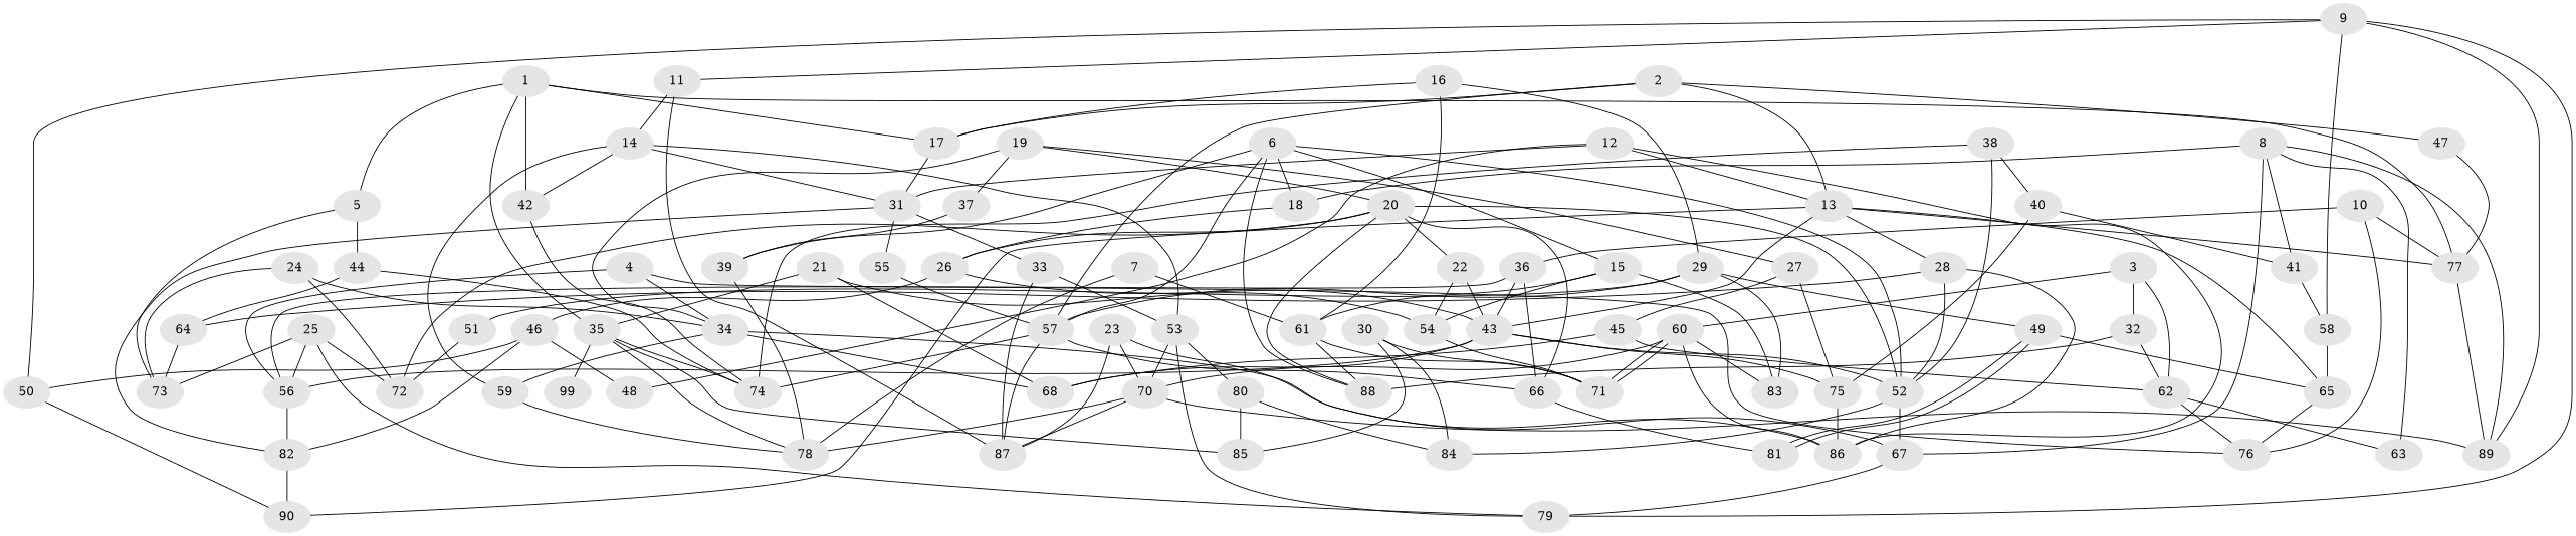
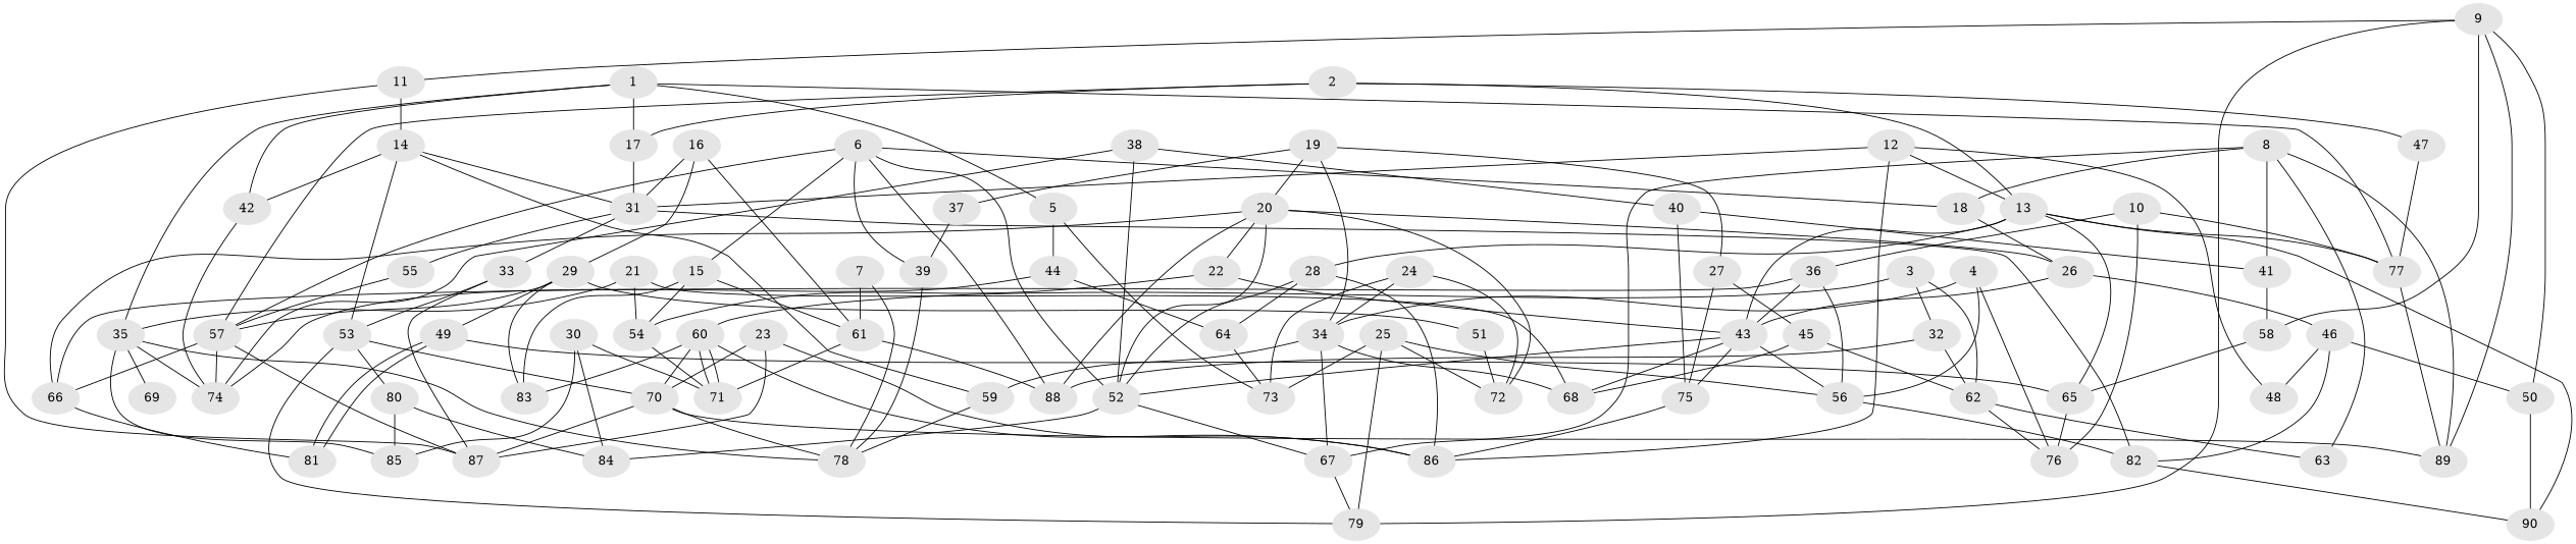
  graph {
    node [color=gray90 style=filled]
    1
    5
    17
    35
    42
    77
    44
    73
    31
    78
    85
-   69 [label=99]
+   69
    74
    89
    2
    13
    47
    57
    28
    43
    65
    90
    66
    87
    3
    32
    60
    62
    88
    86
    83
    70
    71
    76
    63
    4
    34
    56
    67
    59
    68
    82
    81
    64
    6
    15
    18
    39
    52
    61
    54
    26
    84
    7
    8
    41
    58
    79
    9
    11
    50
    14
    10
    36
    53
    12
    48
    33
    55
    75
    80
    16
    29
    49
    51
    46
    19
    20
    27
    37
    22
    72
    45
    21
    23
    24
    25
    30
    38
    40
    1 -- 5
    1 -- 17
    1 -- 35
    1 -- 42
    1 -- 77
    5 -- 44
    5 -- 73
    17 -- 31
    35 -- 78
    35 -- 85
    35 -- 69
    35 -- 74
    42 -- 74
    77 -- 89
    44 -- 74
    44 -- 64
    31 -- 82
    31 -- 33
    31 -- 55
    2 -- 17
    2 -- 13
    2 -- 47
    2 -- 57
    13 -- 77
    13 -- 28
    13 -- 43
    13 -- 65
    13 -- 90
    47 -- 77
    57 -- 74
    57 -- 66
    57 -- 87
    28 -- 86
    28 -- 64
    28 -- 52
    43 -- 56
    43 -- 68
    43 -- 52
    43 -- 75
    65 -- 76
    66 -- 81
    3 -- 32
    3 -- 60
    3 -- 62
    32 -- 62
    32 -- 88
    60 -- 86
    60 -- 83
    60 -- 70
    60 -- 71
    60 -- 71
    62 -- 76
    62 -- 63
    70 -- 78
    70 -- 89
    70 -- 87
    4 -- 76
    4 -- 34
    4 -- 56
    34 -- 67
    34 -- 59
    34 -- 68
    56 -- 82
    67 -- 79
    59 -- 78
    82 -- 90
    64 -- 73
    6 -- 57
    6 -- 88
    6 -- 15
    6 -- 18
    6 -- 39
    6 -- 52
    15 -- 83
    15 -- 61
    15 -- 54
    18 -- 26
    39 -- 78
    52 -- 67
    52 -- 84
    61 -- 88
    61 -- 71
    54 -- 71
    26 -- 43
    26 -- 46
    7 -- 78
    7 -- 61
    8 -- 89
    8 -- 63
    8 -- 67
    8 -- 18
    8 -- 41
    41 -- 58
    58 -- 65
    9 -- 89
    9 -- 58
    9 -- 79
    9 -- 11
    9 -- 50
    11 -- 87
    11 -- 14
    50 -- 90
    14 -- 42
    14 -- 31
    14 -- 59
    14 -- 53
    10 -- 77
    10 -- 76
    10 -- 36
    36 -- 43
    36 -- 66
    36 -- 56
    53 -- 70
    53 -- 79
    53 -- 80
    12 -- 31
    12 -- 13
    12 -- 86
    12 -- 48
    33 -- 87
    33 -- 53
    55 -- 57
    75 -- 86
    80 -- 85
    80 -- 84
-   16 -- 17
+   16 -- 31
    16 -- 61
    16 -- 29
    29 -- 57
    29 -- 83
    29 -- 49
    29 -- 51
    49 -- 65
    49 -- 81
    49 -- 81
    51 -- 72
    46 -- 82
    46 -- 50
    46 -- 48
    19 -- 34
    19 -- 20
    19 -- 27
    19 -- 37
    20 -- 66
    20 -- 88
    20 -- 52
    20 -- 26
    20 -- 22
    20 -- 72
    27 -- 75
    27 -- 45
    37 -- 39
    22 -- 43
    22 -- 54
    45 -- 62
    45 -- 68
    21 -- 35
    21 -- 68
    21 -- 54
    23 -- 87
    23 -- 86
    23 -- 70
    24 -- 73
    24 -- 34
    24 -- 72
    25 -- 73
    25 -- 56
    25 -- 79
    25 -- 72
    30 -- 85
    30 -- 71
    30 -- 84
    38 -- 74
    38 -- 52
    38 -- 40
    40 -- 41
    40 -- 75
  }
